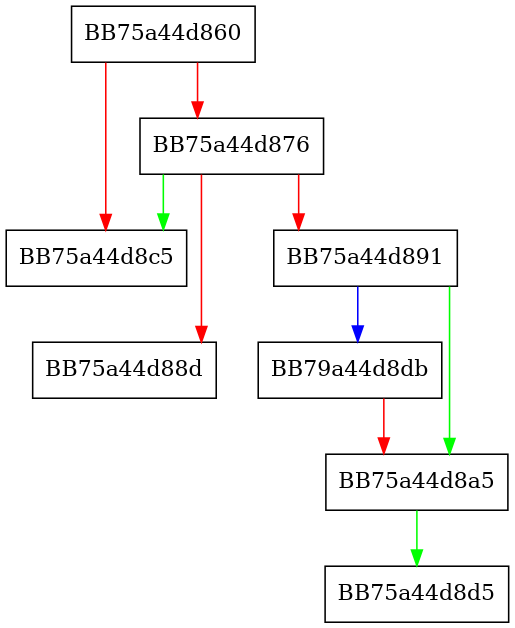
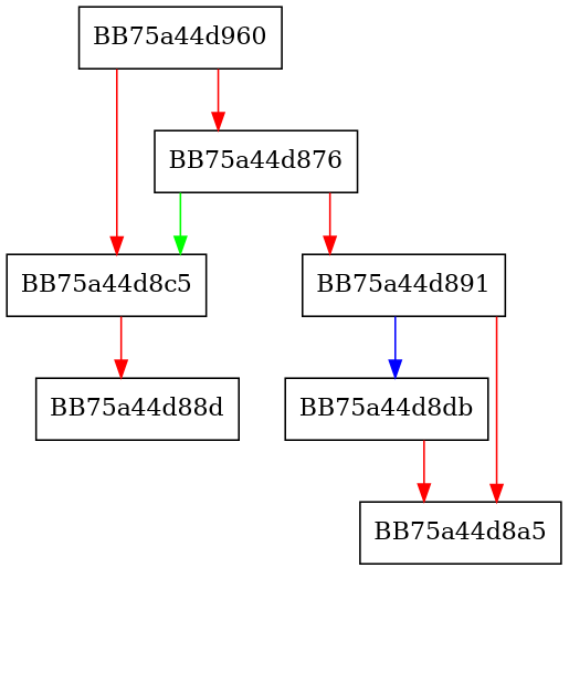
  digraph {
    splines=ortho
    node [shape=box]
    edge [color=red]
-   BB75a44d860
+   BB75a44d860 [label=BB75a44d960]
    BB75a44d8c5
    BB75a44d876
    BB75a44d88d
    BB75a44d891
-   BB75a44d8db [label=BB79a44d8db]
+   BB75a44d8db
    BB75a44d8a5
-   BB75a44d8d5
    BB75a44d860 -> BB75a44d8c5
    BB75a44d860 -> BB75a44d876
    BB75a44d876 -> BB75a44d8c5 [color=green]
-   BB75a44d876 -> BB75a44d88d
+   BB75a44d8c5 -> BB75a44d88d
    BB75a44d876 -> BB75a44d891
    BB75a44d891 -> BB75a44d8db [color=blue]
-   BB75a44d891 -> BB75a44d8a5 [color=green]
+   BB75a44d891 -> BB75a44d8a5
    BB75a44d8db -> BB75a44d8a5
-   BB75a44d8a5 -> BB75a44d8d5 [color=green]
  }
